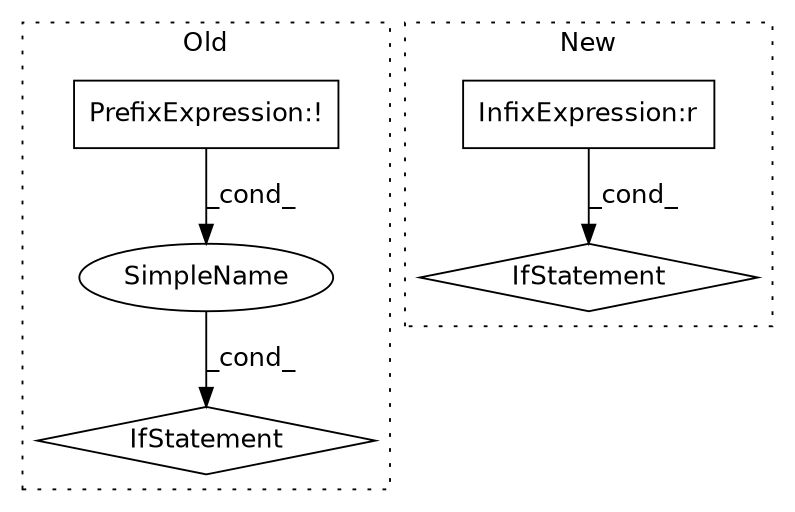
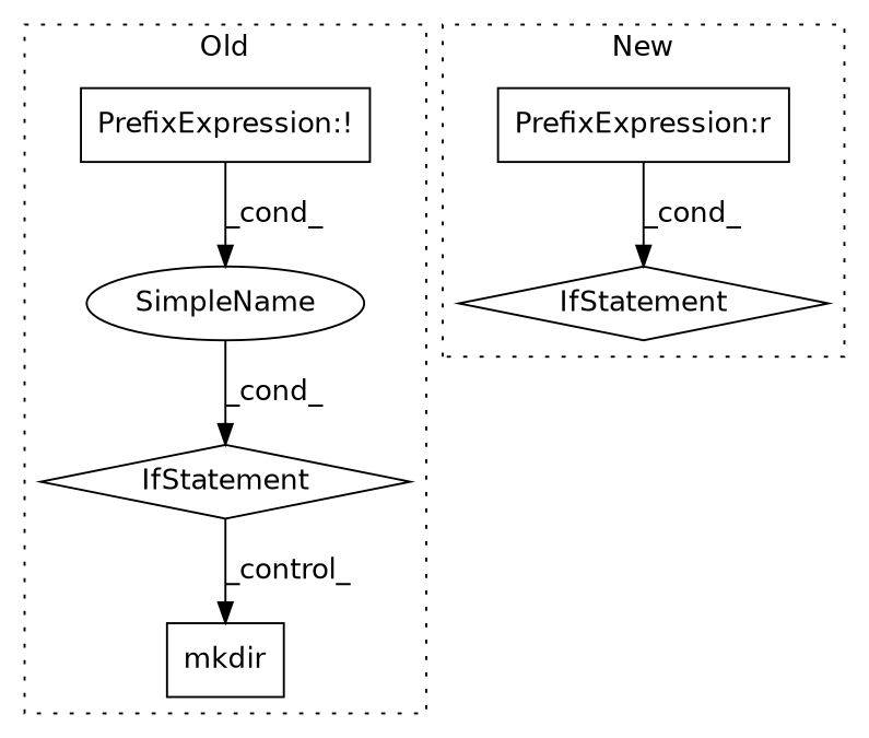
  digraph {
    fontname="DejaVu Sans"
    node [a=25 fontname="DejaVu Sans" l="4,2" shape=box]
    edge [fontname="DejaVu Sans"]
+   n1 [a=32 l="6,1" label=mkdir s="978,994"]
    n2 [label=IfStatement s="934,965" shape=diamond]
    n3 [a=42 label=SimpleName shape=ellipse l=""]
    n4 [a=38 l=1 label="PrefixExpression:!" s=938]
    n5 [label=IfStatement s="888,933" shape=diamond]
-   n6 [a=27 l=4 label="InfixExpression:r" s=923]
+   n6 [a=27 l=4 label="PrefixExpression:r" s=923]
    subgraph cluster_1 {
      label=Old
      style=dotted
+     n1
      n2
      n3
      n4
    }
    subgraph cluster_2 {
      label=New
      style=dotted
      n5
      n6
    }
+   n2 -> n1 [label=_control_]
    n3 -> n2 [label=_cond_]
    n4 -> n3 [label=_cond_]
    n6 -> n5 [label=_cond_]
  }
